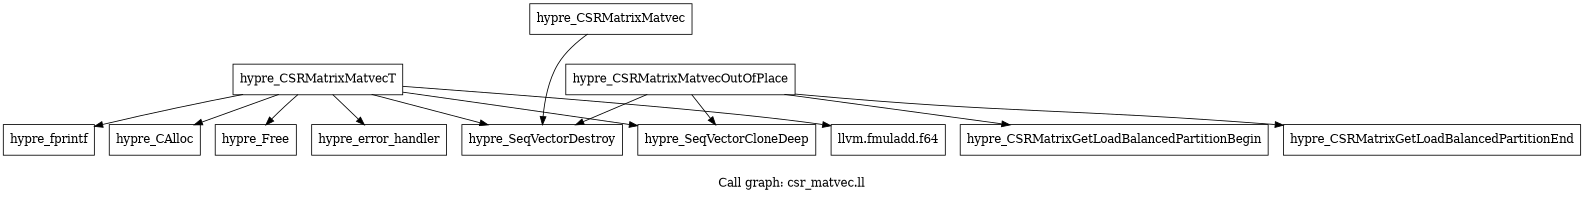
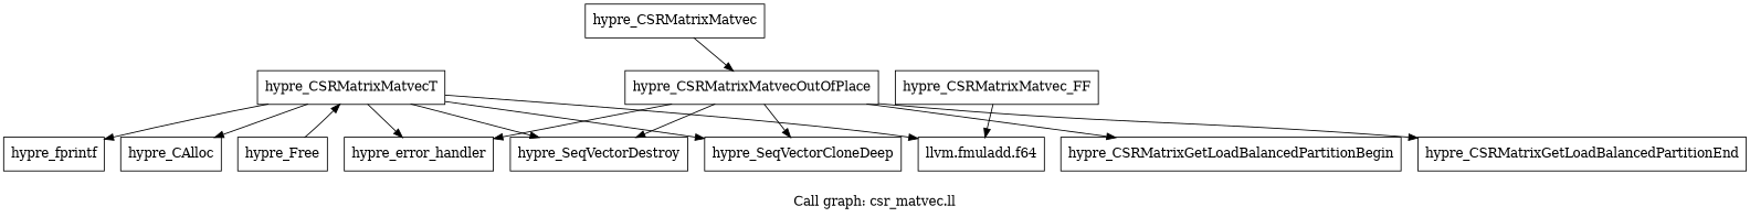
  digraph {
    label="Call graph: csr_matvec.ll"
    node [shape=record]
    n1 [label="{hypre_CSRMatrixMatvecOutOfPlace}"]
    n2 [label="{hypre_error_handler}"]
    n3 [label="{hypre_SeqVectorDestroy}"]
    n4 [label="{hypre_SeqVectorCloneDeep}"]
    n5 [label="{hypre_CSRMatrixGetLoadBalancedPartitionEnd}"]
    n6 [label="{hypre_CSRMatrixGetLoadBalancedPartitionBegin}"]
    n7 [label="{hypre_fprintf}"]
    n8 [label="{llvm.fmuladd.f64}"]
    n9 [label="{hypre_CSRMatrixMatvec}"]
    n10 [label="{hypre_CSRMatrixMatvecT}"]
    n11 [label="{hypre_CAlloc}"]
    n12 [label="{hypre_Free}"]
+   n13 [label="{hypre_CSRMatrixMatvec_FF}"]
+   n1 -> n2
    n1 -> n3
    n1 -> n4
    n1 -> n5
    n1 -> n6
-   n9 -> n3
+   n9 -> n1
    n10 -> n2
    n10 -> n3
    n10 -> n4
    n10 -> n7
    n10 -> n8
    n10 -> n11
-   n10 -> n12
+   n12 -> n10
+   n13 -> n8
  }
